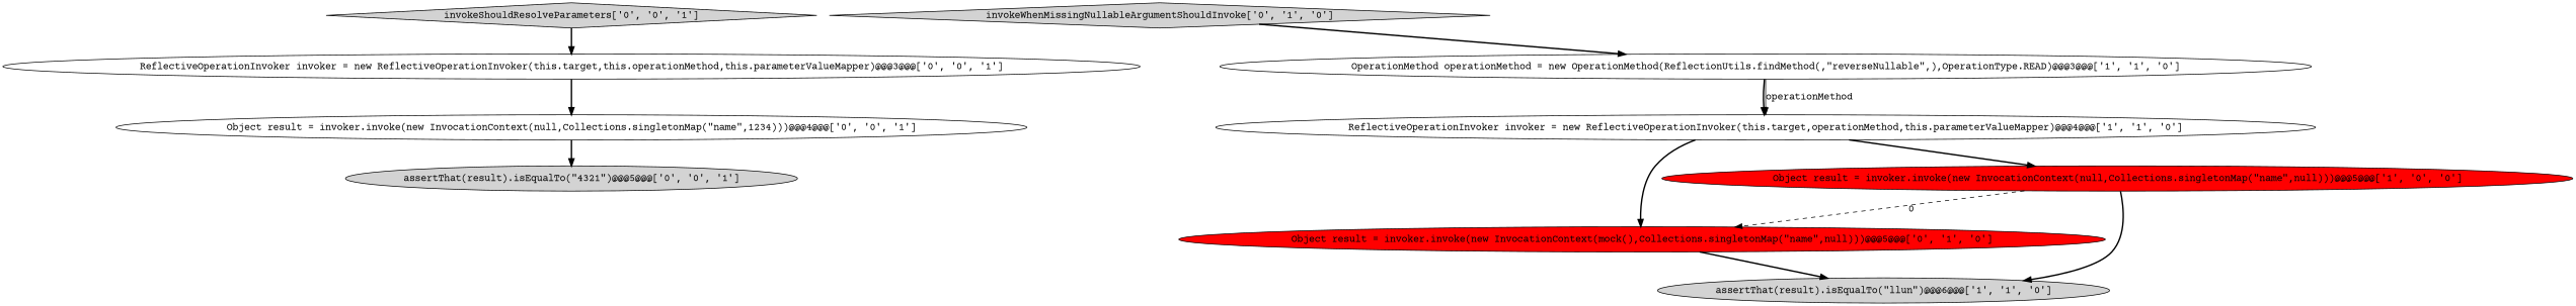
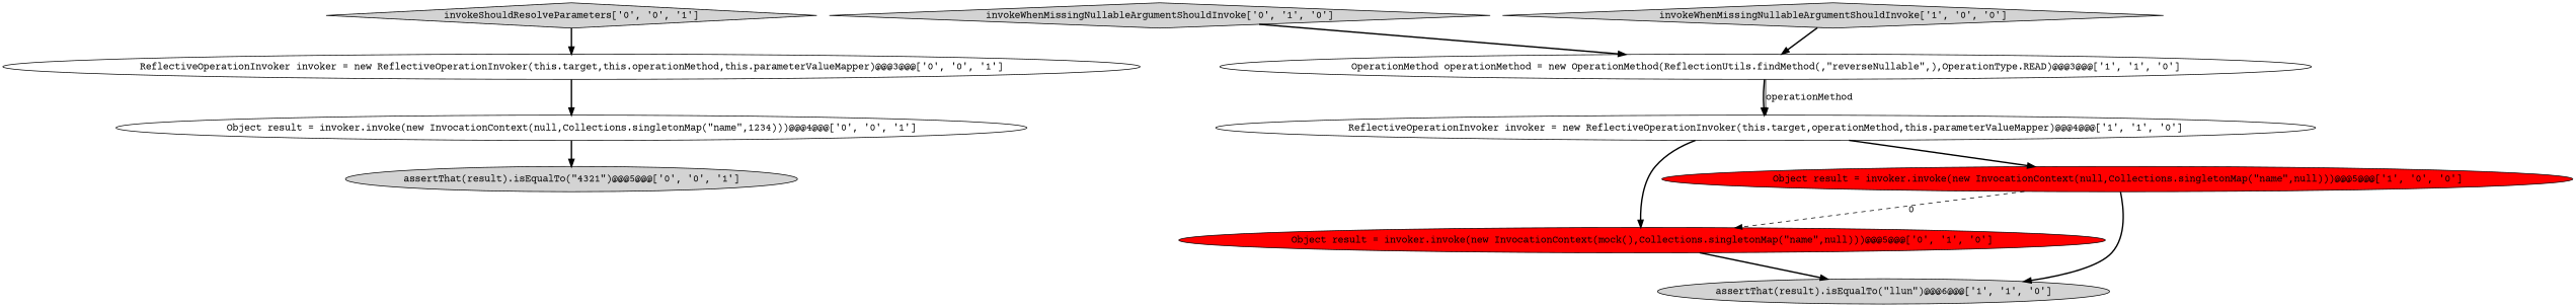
  digraph {
    fontname="Courier Prime"
    node [fillcolor=lightgray shape=ellipse style=filled fontname="Courier Prime"]
    edge [style=bold fontname="Courier Prime"]
    n1 [fillcolor=white label="ReflectiveOperationInvoker invoker = new ReflectiveOperationInvoker(this.target,this.operationMethod,this.parameterValueMapper)@@@3@@@['0', '0', '1']"]
    n2 [fillcolor=white label="Object result = invoker.invoke(new InvocationContext(null,Collections.singletonMap(\"name\",1234)))@@@4@@@['0', '0', '1']"]
    n3 [fillcolor=red label="Object result = invoker.invoke(new InvocationContext(mock(),Collections.singletonMap(\"name\",null)))@@@5@@@['0', '1', '0']"]
    n4 [label="assertThat(result).isEqualTo(\"llun\")@@@6@@@['1', '1', '0']"]
    n5 [label="assertThat(result).isEqualTo(\"4321\")@@@5@@@['0', '0', '1']"]
    n6 [label="invokeShouldResolveParameters['0', '0', '1']" shape=diamond]
    n7 [label="invokeWhenMissingNullableArgumentShouldInvoke['0', '1', '0']" shape=diamond]
    n8 [fillcolor=white label="OperationMethod operationMethod = new OperationMethod(ReflectionUtils.findMethod(,\"reverseNullable\",),OperationType.READ)@@@3@@@['1', '1', '0']"]
    n9 [fillcolor=red label="Object result = invoker.invoke(new InvocationContext(null,Collections.singletonMap(\"name\",null)))@@@5@@@['1', '0', '0']"]
    n10 [fillcolor=white label="ReflectiveOperationInvoker invoker = new ReflectiveOperationInvoker(this.target,operationMethod,this.parameterValueMapper)@@@4@@@['1', '1', '0']"]
+   n11 [label="invokeWhenMissingNullableArgumentShouldInvoke['1', '0', '0']" shape=diamond]
    n1 -> n2
    n2 -> n5
    n3 -> n4
    n6 -> n1
    n7 -> n8
    n8 -> n10
    n8 -> n10 [label=operationMethod style=solid]
    n9 -> n3 [label=0 style=dashed]
    n9 -> n4
    n10 -> n3
    n10 -> n9
+   n11 -> n8
  }
